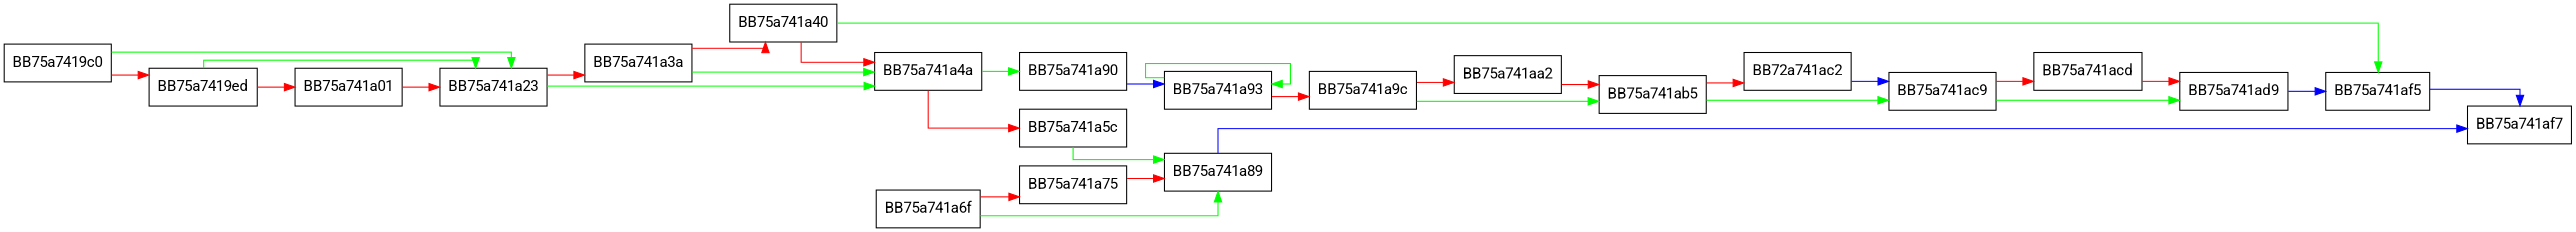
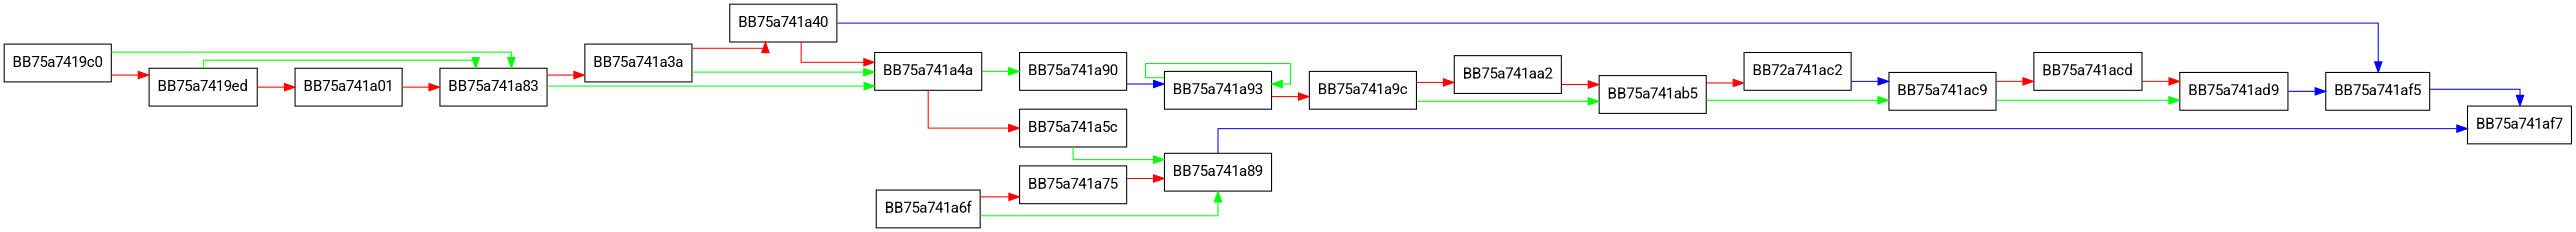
  digraph {
    fontname=Roboto
    rankdir=LR
    splines=ortho
    node [fontname=Roboto shape=box]
    edge [color=red fontname=Roboto]
    BB75a7419c0
-   BB75a741a23
+   BB75a741a23 [label=BB75a741a83]
    BB75a7419ed
    BB75a741a4a
    BB75a741a3a
    BB75a741a01
    BB75a741a90
    BB75a741a5c
    BB75a741a40
    BB75a741a93
    BB75a741a89
    BB75a741af5
    BB75a741af7
    BB75a741a9c
    BB75a741a6f
    BB75a741a75
    BB75a741ab5
    BB75a741aa2
    BB75a741ac9
    n20 [label=BB72a741ac2]
    BB75a741ad9
    BB75a741acd
    BB75a7419c0 -> BB75a741a23 [color=green]
    BB75a7419c0 -> BB75a7419ed
    BB75a741a23 -> BB75a741a4a [color=green]
    BB75a741a23 -> BB75a741a3a
    BB75a7419ed -> BB75a741a23 [color=green]
    BB75a7419ed -> BB75a741a01
    BB75a741a4a -> BB75a741a90 [color=green]
    BB75a741a4a -> BB75a741a5c
    BB75a741a3a -> BB75a741a4a [color=green]
    BB75a741a3a -> BB75a741a40
    BB75a741a01 -> BB75a741a23
    BB75a741a90 -> BB75a741a93 [color=blue]
    BB75a741a5c -> BB75a741a89 [color=green]
    BB75a741a40 -> BB75a741a4a
-   BB75a741a40 -> BB75a741af5 [color=green]
+   BB75a741a40 -> BB75a741af5 [color=blue]
    BB75a741a93 -> BB75a741a93 [color=green]
    BB75a741a93 -> BB75a741a9c
    BB75a741a89 -> BB75a741af7 [color=blue]
    BB75a741af5 -> BB75a741af7 [color=blue]
    BB75a741a9c -> BB75a741ab5 [color=green]
    BB75a741a9c -> BB75a741aa2
    BB75a741a6f -> BB75a741a89 [color=green]
    BB75a741a6f -> BB75a741a75
    BB75a741a75 -> BB75a741a89
    BB75a741ab5 -> BB75a741ac9 [color=green]
    BB75a741ab5 -> n20
    BB75a741aa2 -> BB75a741ab5
    BB75a741ac9 -> BB75a741ad9 [color=green]
    BB75a741ac9 -> BB75a741acd
    n20 -> BB75a741ac9 [color=blue]
    BB75a741ad9 -> BB75a741af5 [color=blue]
    BB75a741acd -> BB75a741ad9
  }
